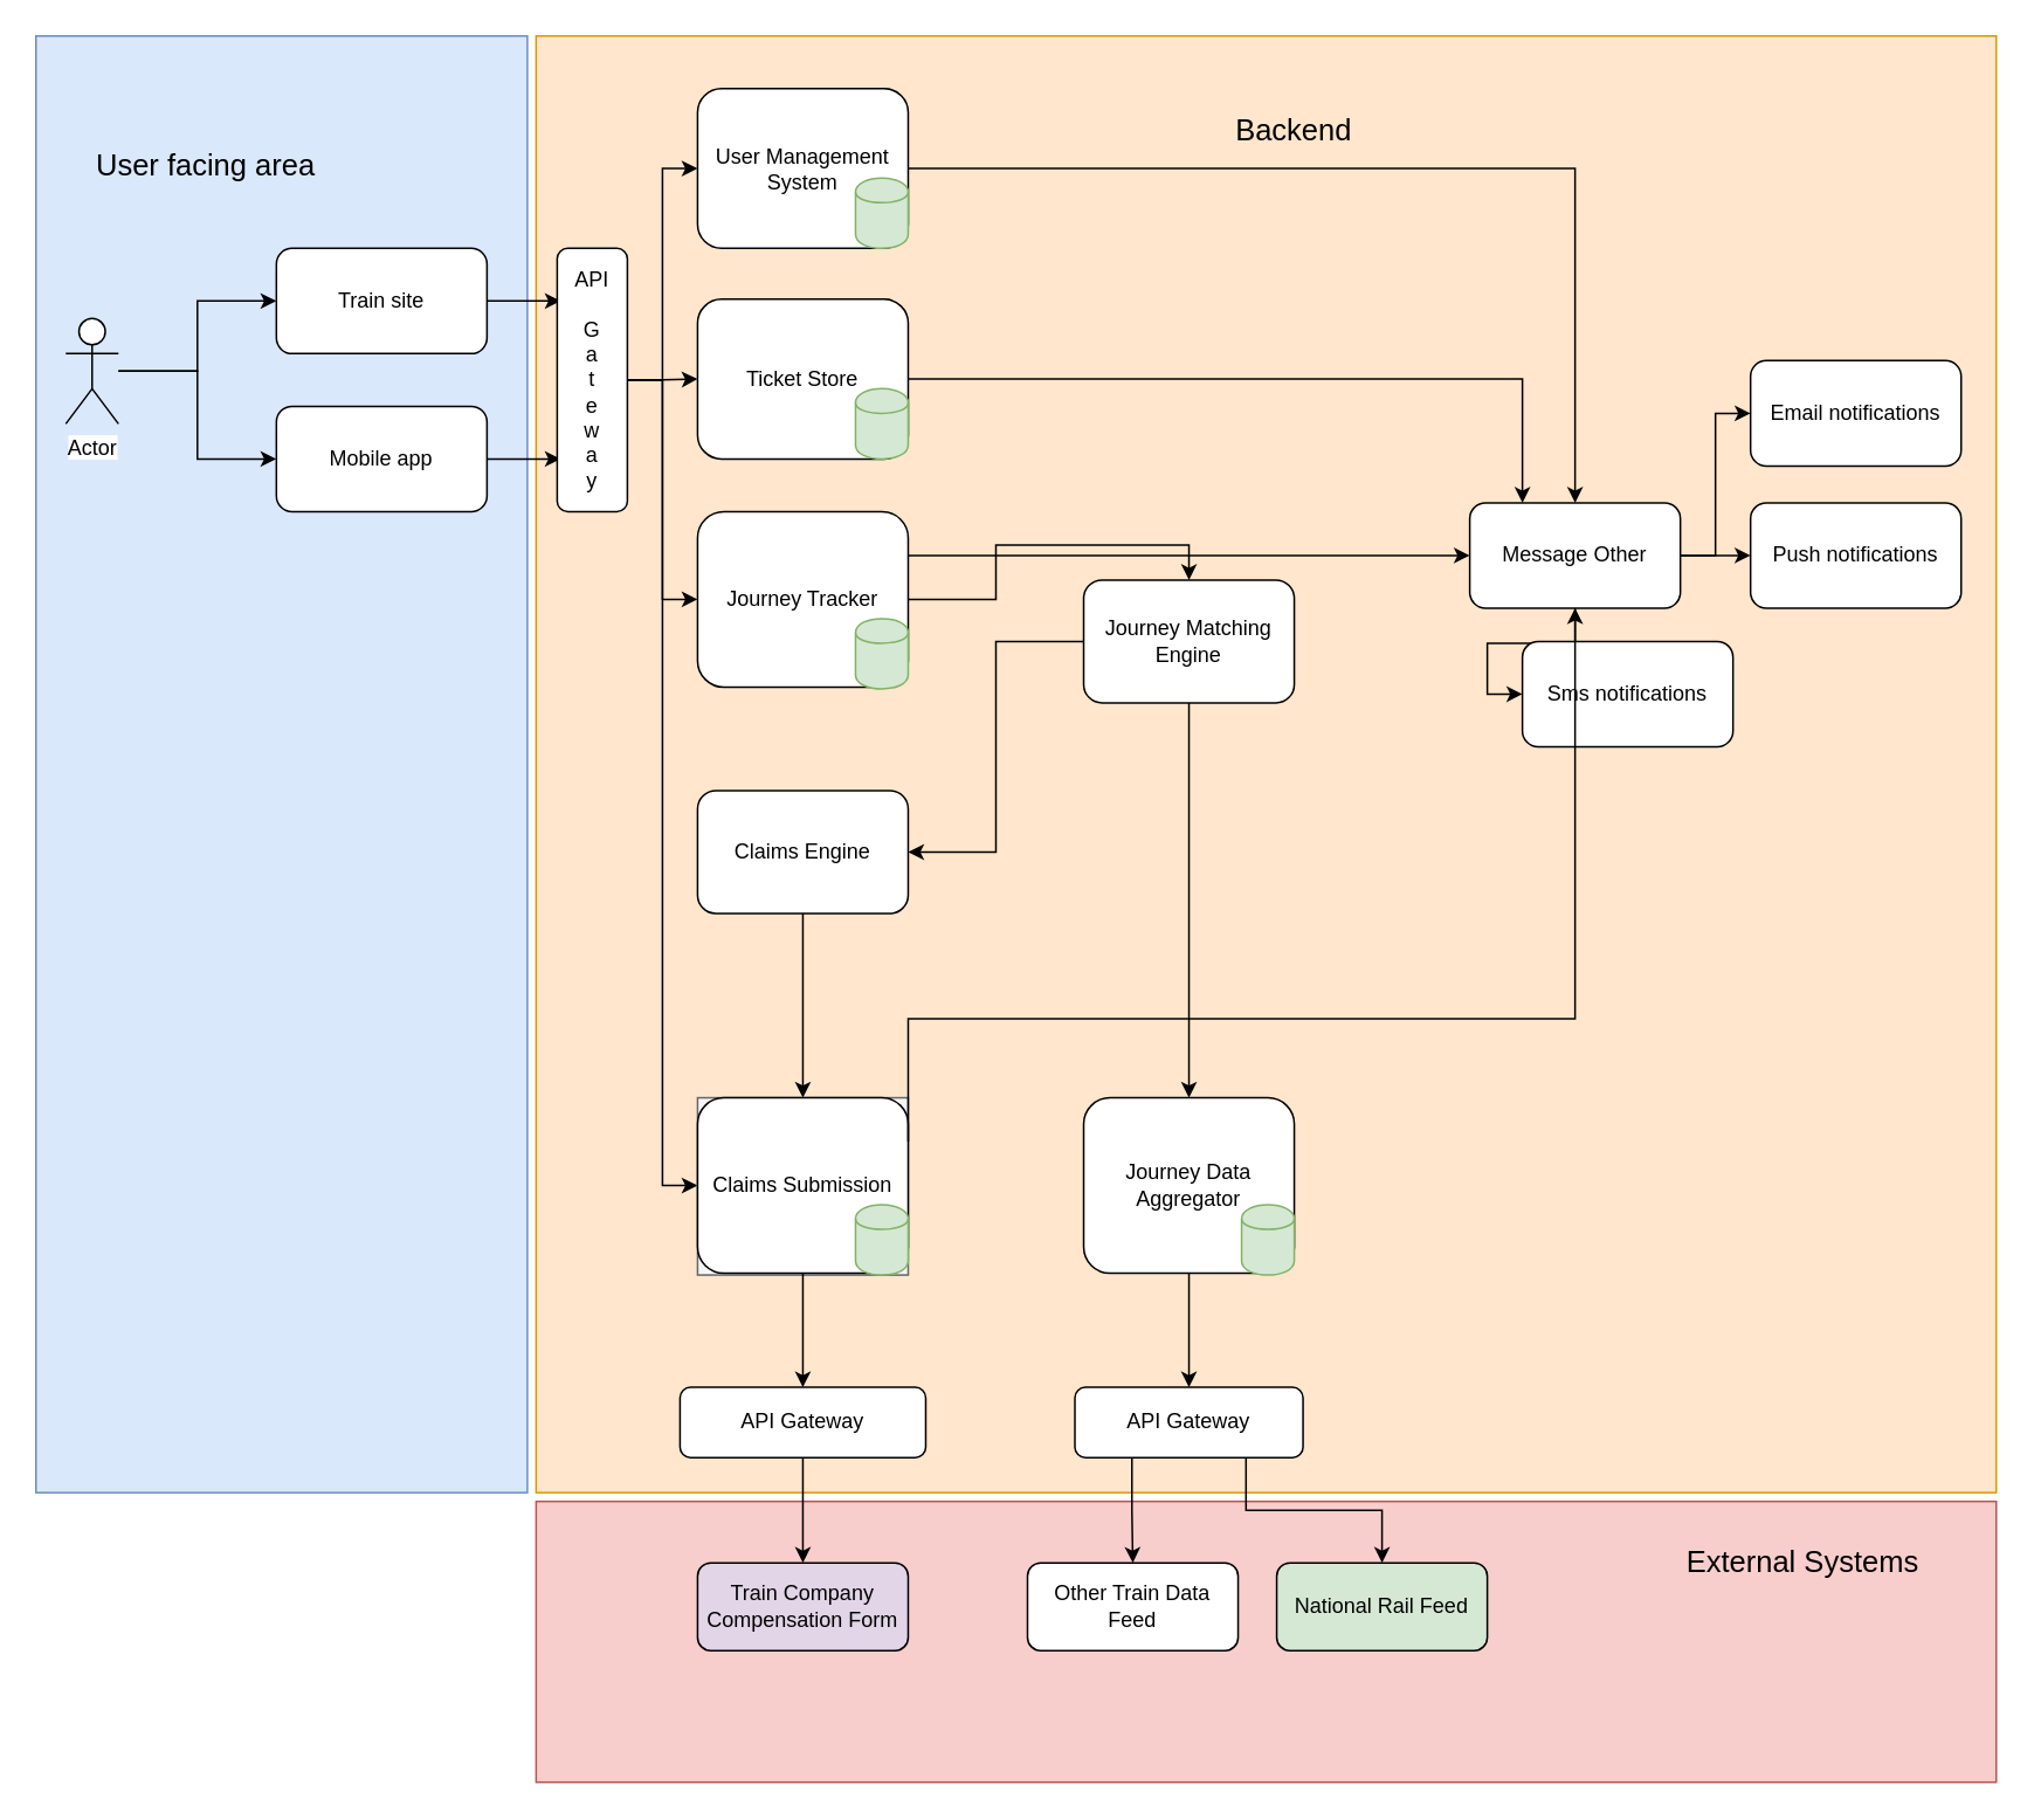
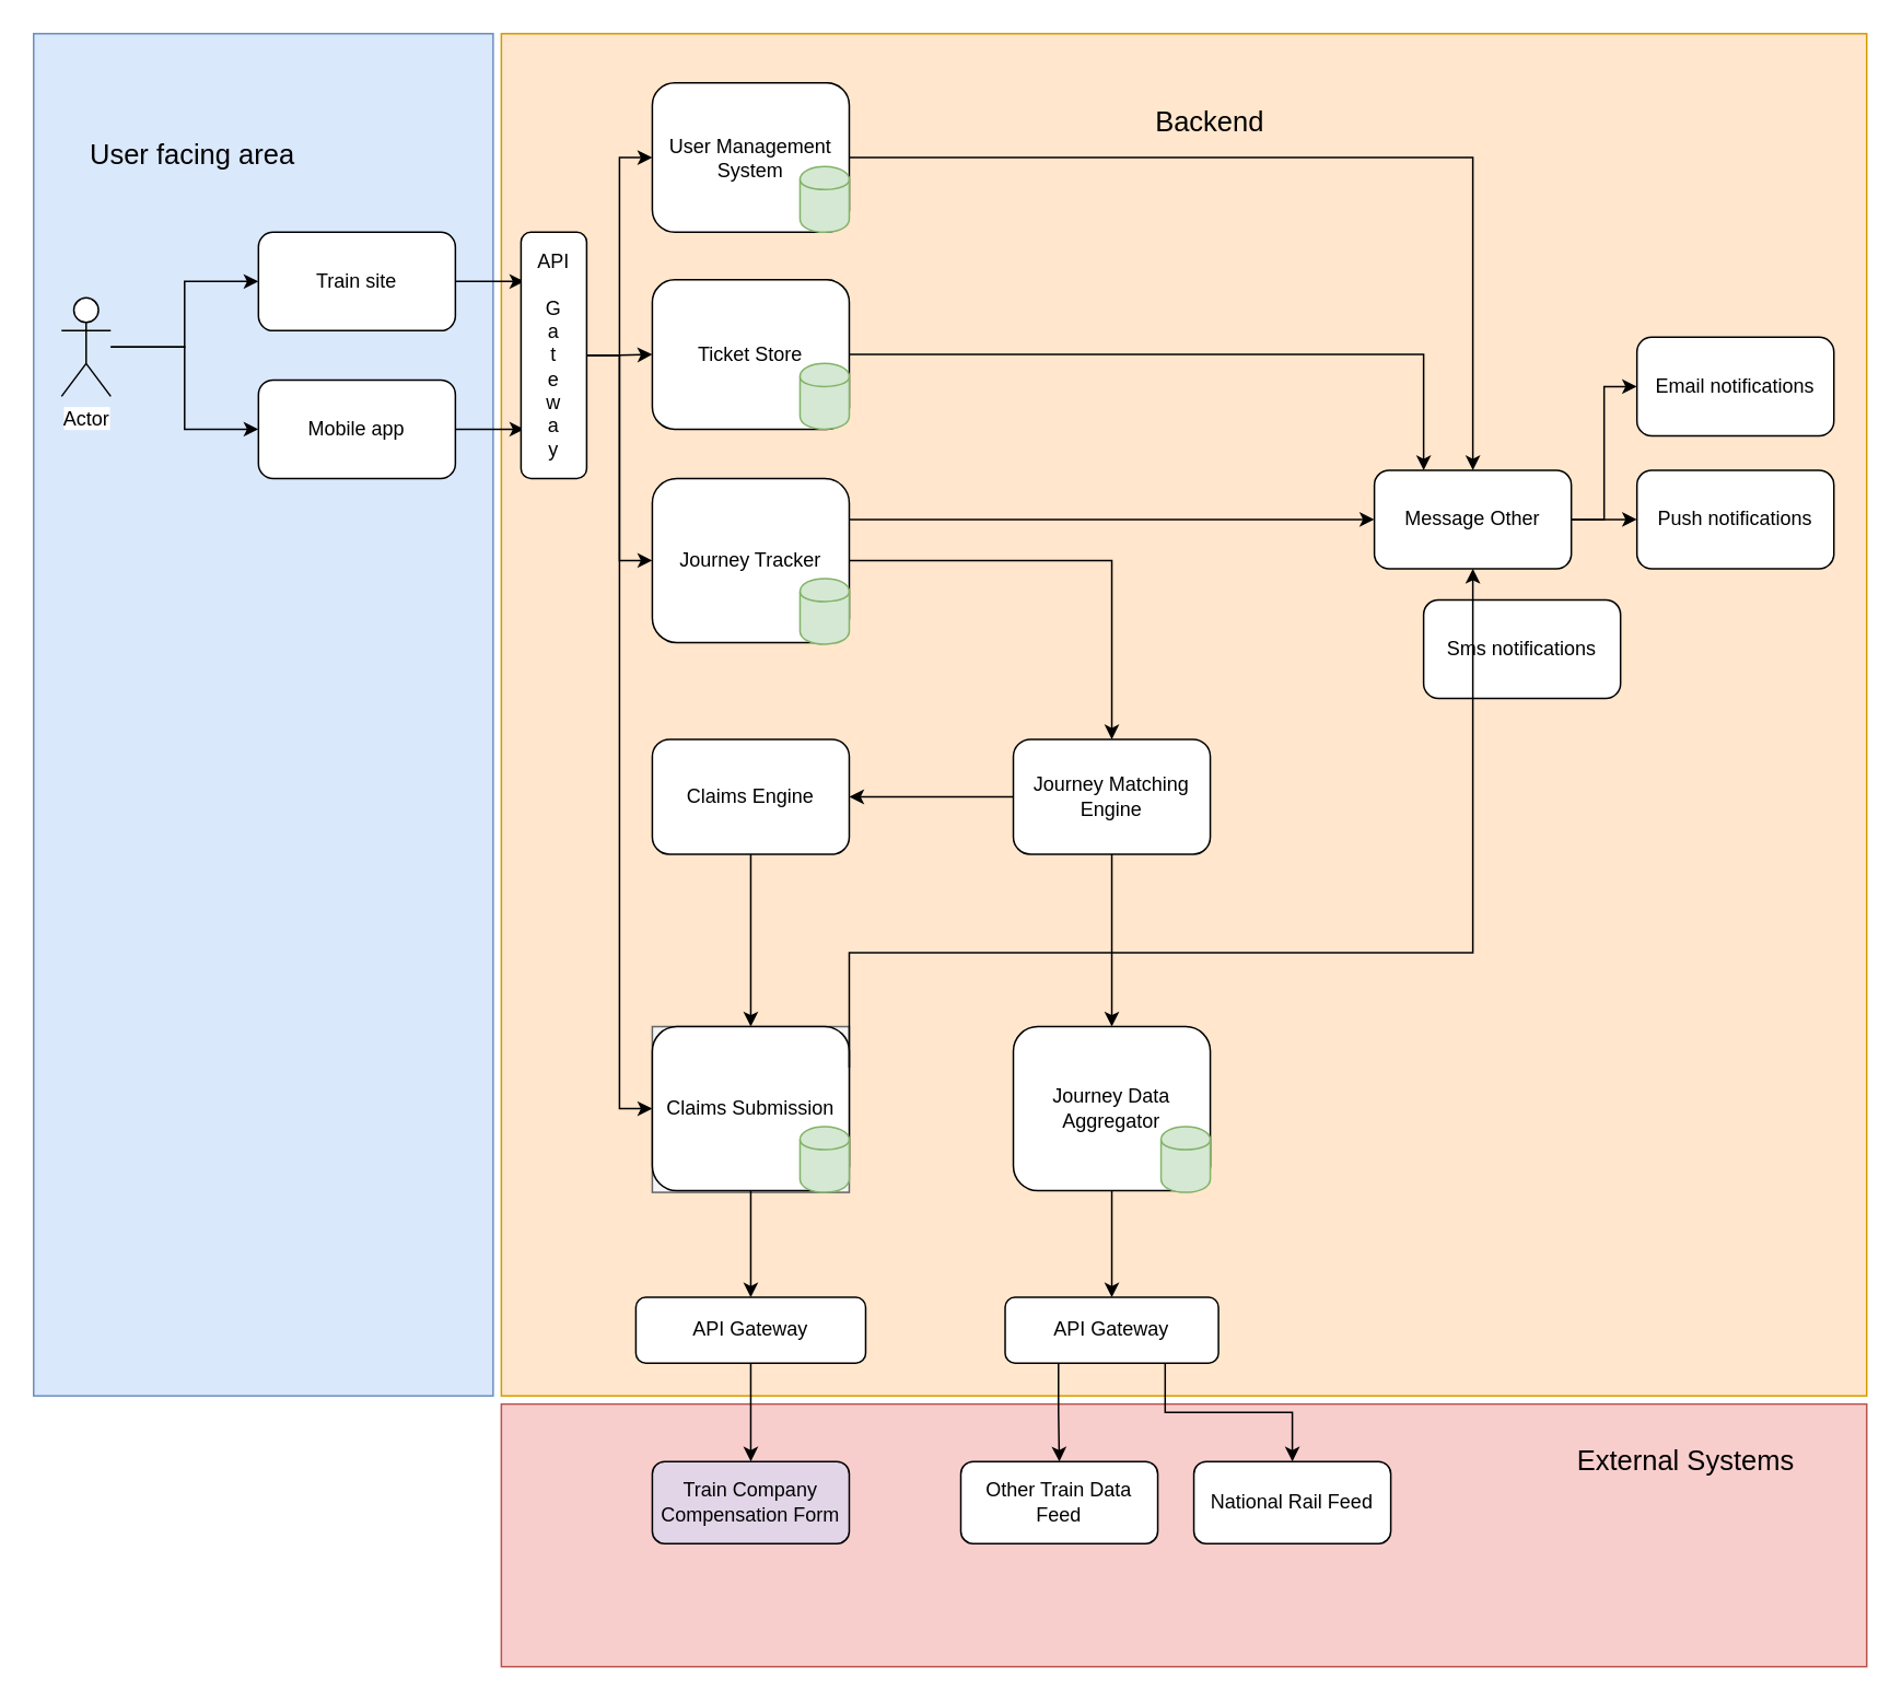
  <mxCell id="0" />
  <mxCell id="1" parent="0" />
  <mxCell id="2" value="" style="rounded=0;whiteSpace=wrap;html=1;fontSize=17;fillColor=#f8cecc;strokeColor=#b85450;" vertex="1" parent="1"><mxGeometry x="305" y="855" width="832" height="160" as="geometry" /></mxCell>
  <mxCell id="3" value="" style="rounded=0;whiteSpace=wrap;html=1;fillColor=#ffe6cc;strokeColor=#d79b00;" vertex="1" parent="1"><mxGeometry x="305" y="20" width="832" height="830" as="geometry" /></mxCell>
  <mxCell id="4" value="" style="rounded=0;whiteSpace=wrap;html=1;fillColor=#dae8fc;strokeColor=#6c8ebf;" vertex="1" parent="1"><mxGeometry x="20" y="20" width="280" height="830" as="geometry" /></mxCell>
  <mxCell id="5" style="edgeStyle=orthogonalEdgeStyle;rounded=0;orthogonalLoop=1;jettySize=auto;html=1;entryX=0;entryY=0.5;entryDx=0;entryDy=0;" edge="1" parent="1" source="7" target="9"><mxGeometry relative="1" as="geometry" /></mxCell>
  <mxCell id="6" style="edgeStyle=orthogonalEdgeStyle;rounded=0;orthogonalLoop=1;jettySize=auto;html=1;entryX=0;entryY=0.5;entryDx=0;entryDy=0;" edge="1" parent="1" source="7" target="11"><mxGeometry relative="1" as="geometry" /></mxCell>
  <mxCell id="7" value="Actor" style="shape=umlActor;verticalLabelPosition=bottom;labelBackgroundColor=#ffffff;verticalAlign=top;html=1;outlineConnect=0;" vertex="1" parent="1"><mxGeometry x="37" y="181" width="30" height="60" as="geometry" /></mxCell>
  <mxCell id="8" style="edgeStyle=orthogonalEdgeStyle;rounded=0;orthogonalLoop=1;jettySize=auto;html=1;entryX=0.05;entryY=0.2;entryDx=0;entryDy=0;entryPerimeter=0;" edge="1" parent="1" source="9" target="16"><mxGeometry relative="1" as="geometry" /></mxCell>
  <mxCell id="9" value="Train site" style="rounded=1;whiteSpace=wrap;html=1;" vertex="1" parent="1"><mxGeometry x="157" y="141" width="120" height="60" as="geometry" /></mxCell>
  <mxCell id="10" style="edgeStyle=orthogonalEdgeStyle;rounded=0;orthogonalLoop=1;jettySize=auto;html=1;entryX=0.05;entryY=0.8;entryDx=0;entryDy=0;entryPerimeter=0;" edge="1" parent="1" source="11" target="16"><mxGeometry relative="1" as="geometry" /></mxCell>
  <mxCell id="11" value="Mobile app" style="rounded=1;whiteSpace=wrap;html=1;" vertex="1" parent="1"><mxGeometry x="157" y="231" width="120" height="60" as="geometry" /></mxCell>
  <mxCell id="12" style="edgeStyle=orthogonalEdgeStyle;rounded=0;orthogonalLoop=1;jettySize=auto;html=1;entryX=0;entryY=0.5;entryDx=0;entryDy=0;" edge="1" parent="1" source="16" target="18"><mxGeometry relative="1" as="geometry" /></mxCell>
  <mxCell id="13" style="edgeStyle=orthogonalEdgeStyle;rounded=0;orthogonalLoop=1;jettySize=auto;html=1;entryX=0;entryY=0.5;entryDx=0;entryDy=0;" edge="1" parent="1" source="16" target="21"><mxGeometry relative="1" as="geometry"><mxPoint x="397" y="261" as="targetPoint" /></mxGeometry></mxCell>
  <mxCell id="14" style="edgeStyle=orthogonalEdgeStyle;rounded=0;orthogonalLoop=1;jettySize=auto;html=1;entryX=0;entryY=0.5;entryDx=0;entryDy=0;" edge="1" parent="1" source="16" target="24"><mxGeometry relative="1" as="geometry" /></mxCell>
  <mxCell id="15" style="edgeStyle=orthogonalEdgeStyle;rounded=0;orthogonalLoop=1;jettySize=auto;html=1;entryX=0;entryY=0.5;entryDx=0;entryDy=0;" edge="1" parent="1" source="16" target="43"><mxGeometry relative="1" as="geometry" /></mxCell>
  <mxCell id="16" value="&lt;div&gt;API&lt;/div&gt;&lt;div&gt;&lt;br&gt;G&lt;br&gt;a&lt;br&gt;t&lt;br&gt;e&lt;br&gt;w&lt;br&gt;a&lt;br&gt;y&lt;br&gt;&lt;/div&gt;" style="rounded=1;whiteSpace=wrap;html=1;" vertex="1" parent="1"><mxGeometry x="317" y="141" width="40" height="150" as="geometry" /></mxCell>
  <mxCell id="17" value="" style="group" vertex="1" connectable="0" parent="1"><mxGeometry x="397" y="50" width="120" height="91" as="geometry" /></mxCell>
  <mxCell id="18" value="&lt;div align=&quot;center&quot;&gt;User Management System&lt;/div&gt;" style="rounded=1;whiteSpace=wrap;html=1;align=center;" vertex="1" parent="17"><mxGeometry width="120" height="91" as="geometry" /></mxCell>
  <mxCell id="19" value="" style="shape=cylinder;whiteSpace=wrap;html=1;boundedLbl=1;backgroundOutline=1;fillColor=#d5e8d4;strokeColor=#82b366;" vertex="1" parent="17"><mxGeometry x="90" y="51" width="30" height="40" as="geometry" /></mxCell>
  <mxCell id="20" value="" style="group" vertex="1" connectable="0" parent="1"><mxGeometry x="397" y="170" width="120" height="91" as="geometry" /></mxCell>
  <mxCell id="21" value="Ticket Store" style="rounded=1;whiteSpace=wrap;html=1;align=center;" vertex="1" parent="20"><mxGeometry width="120" height="91" as="geometry" /></mxCell>
  <mxCell id="22" value="" style="shape=cylinder;whiteSpace=wrap;html=1;boundedLbl=1;backgroundOutline=1;fillColor=#d5e8d4;strokeColor=#82b366;" vertex="1" parent="20"><mxGeometry x="90" y="51" width="30" height="40" as="geometry" /></mxCell>
  <mxCell id="23" value="" style="group" vertex="1" connectable="0" parent="1"><mxGeometry x="397" y="291" width="120" height="101" as="geometry" /></mxCell>
  <mxCell id="24" value="Journey Tracker" style="rounded=1;whiteSpace=wrap;html=1;align=center;" vertex="1" parent="23"><mxGeometry width="120" height="100" as="geometry" /></mxCell>
  <mxCell id="25" value="" style="shape=cylinder;whiteSpace=wrap;html=1;boundedLbl=1;backgroundOutline=1;fillColor=#d5e8d4;strokeColor=#82b366;" vertex="1" parent="23"><mxGeometry x="90" y="61" width="30" height="40" as="geometry" /></mxCell>
  <mxCell id="26" style="edgeStyle=orthogonalEdgeStyle;rounded=0;orthogonalLoop=1;jettySize=auto;html=1;entryX=0.5;entryY=0;entryDx=0;entryDy=0;" edge="1" parent="1" source="24" target="29"><mxGeometry relative="1" as="geometry" /></mxCell>
  <mxCell id="27" style="edgeStyle=orthogonalEdgeStyle;rounded=0;orthogonalLoop=1;jettySize=auto;html=1;entryX=0.5;entryY=0;entryDx=0;entryDy=0;" edge="1" parent="1" source="29" target="31"><mxGeometry relative="1" as="geometry" /></mxCell>
  <mxCell id="28" style="edgeStyle=orthogonalEdgeStyle;rounded=0;orthogonalLoop=1;jettySize=auto;html=1;entryX=1;entryY=0.5;entryDx=0;entryDy=0;" edge="1" parent="1" source="29" target="41"><mxGeometry relative="1" as="geometry" /></mxCell>
- <mxCell id="29" value="Journey Matching Engine" style="rounded=1;whiteSpace=wrap;html=1;align=center;" vertex="1" parent="1"><mxGeometry x="617" y="330" width="120" height="70" as="geometry" /></mxCell>
+ <mxCell id="29" value="Journey Matching Engine" style="rounded=1;whiteSpace=wrap;html=1;align=center;" vertex="1" parent="1"><mxGeometry x="617" y="450" width="120" height="70" as="geometry" /></mxCell>
  <mxCell id="30" value="" style="group" vertex="1" connectable="0" parent="1"><mxGeometry x="617" y="625" width="120" height="101" as="geometry" /></mxCell>
  <mxCell id="31" value="Journey Data Aggregator" style="rounded=1;whiteSpace=wrap;html=1;align=center;" vertex="1" parent="30"><mxGeometry width="120" height="100" as="geometry" /></mxCell>
  <mxCell id="32" value="" style="shape=cylinder;whiteSpace=wrap;html=1;boundedLbl=1;backgroundOutline=1;fillColor=#d5e8d4;strokeColor=#82b366;" vertex="1" parent="30"><mxGeometry x="90" y="61" width="30" height="40" as="geometry" /></mxCell>
  <mxCell id="33" style="edgeStyle=orthogonalEdgeStyle;rounded=0;orthogonalLoop=1;jettySize=auto;html=1;entryX=0.5;entryY=0;entryDx=0;entryDy=0;exitX=0.75;exitY=1;exitDx=0;exitDy=0;" edge="1" parent="1" source="36" target="38"><mxGeometry relative="1" as="geometry" /></mxCell>
  <mxCell id="34" style="edgeStyle=orthogonalEdgeStyle;rounded=0;orthogonalLoop=1;jettySize=auto;html=1;entryX=0.5;entryY=0;entryDx=0;entryDy=0;exitX=0.25;exitY=1;exitDx=0;exitDy=0;" edge="1" parent="1" source="36" target="39"><mxGeometry relative="1" as="geometry" /></mxCell>
  <mxCell id="35" style="edgeStyle=orthogonalEdgeStyle;rounded=0;orthogonalLoop=1;jettySize=auto;html=1;exitX=0.5;exitY=1;exitDx=0;exitDy=0;entryX=0.5;entryY=0;entryDx=0;entryDy=0;" edge="1" parent="1" source="47" target="46"><mxGeometry relative="1" as="geometry" /></mxCell>
  <mxCell id="36" value="&lt;div&gt;API Gateway&lt;br&gt;&lt;/div&gt;" style="rounded=1;whiteSpace=wrap;html=1;" vertex="1" parent="1"><mxGeometry x="612" y="790" width="130" height="40" as="geometry" /></mxCell>
  <mxCell id="37" style="edgeStyle=orthogonalEdgeStyle;rounded=0;orthogonalLoop=1;jettySize=auto;html=1;entryX=0.5;entryY=0;entryDx=0;entryDy=0;" edge="1" parent="1" source="31" target="36"><mxGeometry relative="1" as="geometry" /></mxCell>
- <mxCell id="38" value="National Rail Feed" style="rounded=1;whiteSpace=wrap;html=1;align=center;fillColor=#d5e8d4;" vertex="1" parent="1"><mxGeometry x="727" y="890" width="120" height="50" as="geometry" /></mxCell>
+ <mxCell id="38" value="National Rail Feed" style="rounded=1;whiteSpace=wrap;html=1;align=center;" vertex="1" parent="1"><mxGeometry x="727" y="890" width="120" height="50" as="geometry" /></mxCell>
  <mxCell id="39" value="Other Train Data Feed" style="rounded=1;whiteSpace=wrap;html=1;align=center;" vertex="1" parent="1"><mxGeometry x="585" y="890" width="120" height="50" as="geometry" /></mxCell>
  <mxCell id="40" style="edgeStyle=orthogonalEdgeStyle;rounded=0;orthogonalLoop=1;jettySize=auto;html=1;entryX=0.5;entryY=0;entryDx=0;entryDy=0;" edge="1" parent="1" source="41" target="43"><mxGeometry relative="1" as="geometry" /></mxCell>
  <mxCell id="41" value="Claims Engine" style="rounded=1;whiteSpace=wrap;html=1;align=center;" vertex="1" parent="1"><mxGeometry x="397" y="450" width="120" height="70" as="geometry" /></mxCell>
  <mxCell id="42" value="" style="group;fillColor=#f5f5f5;strokeColor=#666666;fontColor=#333333;" vertex="1" connectable="0" parent="1"><mxGeometry x="397" y="625" width="120" height="101" as="geometry" /></mxCell>
  <mxCell id="43" value="Claims Submission" style="rounded=1;whiteSpace=wrap;html=1;align=center;" vertex="1" parent="42"><mxGeometry width="120" height="100" as="geometry" /></mxCell>
  <mxCell id="44" value="" style="shape=cylinder;whiteSpace=wrap;html=1;boundedLbl=1;backgroundOutline=1;fillColor=#d5e8d4;strokeColor=#82b366;" vertex="1" parent="42"><mxGeometry x="90" y="61" width="30" height="40" as="geometry" /></mxCell>
  <mxCell id="45" style="edgeStyle=orthogonalEdgeStyle;rounded=0;orthogonalLoop=1;jettySize=auto;html=1;entryX=0.5;entryY=0;entryDx=0;entryDy=0;" edge="1" parent="1" source="43" target="47"><mxGeometry relative="1" as="geometry" /></mxCell>
  <mxCell id="46" value="Train Company Compensation Form" style="rounded=1;whiteSpace=wrap;html=1;align=center;fillColor=#e1d5e7;" vertex="1" parent="1"><mxGeometry x="397" y="890" width="120" height="50" as="geometry" /></mxCell>
  <mxCell id="47" value="&lt;div&gt;API Gateway&lt;br&gt;&lt;/div&gt;" style="rounded=1;whiteSpace=wrap;html=1;" vertex="1" parent="1"><mxGeometry x="387" y="790" width="140" height="40" as="geometry" /></mxCell>
  <mxCell id="48" style="edgeStyle=orthogonalEdgeStyle;rounded=0;orthogonalLoop=1;jettySize=auto;html=1;entryX=0;entryY=0.5;entryDx=0;entryDy=0;" edge="1" parent="1" source="51" target="52"><mxGeometry relative="1" as="geometry" /></mxCell>
  <mxCell id="49" style="edgeStyle=orthogonalEdgeStyle;rounded=0;orthogonalLoop=1;jettySize=auto;html=1;entryX=0;entryY=0.5;entryDx=0;entryDy=0;" edge="1" parent="1" source="51" target="53"><mxGeometry relative="1" as="geometry" /></mxCell>
- <mxCell id="50" style="edgeStyle=orthogonalEdgeStyle;rounded=0;orthogonalLoop=1;jettySize=auto;html=1;entryX=0;entryY=0.5;entryDx=0;entryDy=0;" edge="1" parent="1" source="51" target="54"><mxGeometry relative="1" as="geometry" /></mxCell>
  <mxCell id="51" value="Message Other" style="rounded=1;whiteSpace=wrap;html=1;" vertex="1" parent="1"><mxGeometry x="837" y="286" width="120" height="60" as="geometry" /></mxCell>
  <mxCell id="52" value="Email notifications" style="rounded=1;whiteSpace=wrap;html=1;" vertex="1" parent="1"><mxGeometry x="997" y="205" width="120" height="60" as="geometry" /></mxCell>
  <mxCell id="53" value="Push notifications" style="rounded=1;whiteSpace=wrap;html=1;" vertex="1" parent="1"><mxGeometry x="997" y="286" width="120" height="60" as="geometry" /></mxCell>
  <mxCell id="54" value="Sms notifications" style="rounded=1;whiteSpace=wrap;html=1;" vertex="1" parent="1"><mxGeometry x="867" y="365" width="120" height="60" as="geometry" /></mxCell>
  <mxCell id="55" style="edgeStyle=orthogonalEdgeStyle;rounded=0;orthogonalLoop=1;jettySize=auto;html=1;entryX=0.5;entryY=1;entryDx=0;entryDy=0;exitX=1;exitY=0.25;exitDx=0;exitDy=0;" edge="1" parent="1" source="43" target="51"><mxGeometry relative="1" as="geometry"><Array as="points"><mxPoint x="517" y="580" /><mxPoint x="897" y="580" /></Array></mxGeometry></mxCell>
  <mxCell id="56" style="edgeStyle=orthogonalEdgeStyle;rounded=0;orthogonalLoop=1;jettySize=auto;html=1;entryX=0.5;entryY=0;entryDx=0;entryDy=0;" edge="1" parent="1" source="18" target="51"><mxGeometry relative="1" as="geometry" /></mxCell>
  <mxCell id="57" style="edgeStyle=orthogonalEdgeStyle;rounded=0;orthogonalLoop=1;jettySize=auto;html=1;entryX=0.25;entryY=0;entryDx=0;entryDy=0;" edge="1" parent="1" source="21" target="51"><mxGeometry relative="1" as="geometry" /></mxCell>
  <mxCell id="58" style="edgeStyle=orthogonalEdgeStyle;rounded=0;orthogonalLoop=1;jettySize=auto;html=1;exitX=1;exitY=0.25;exitDx=0;exitDy=0;entryX=0;entryY=0.5;entryDx=0;entryDy=0;" edge="1" parent="1" source="24" target="51"><mxGeometry relative="1" as="geometry" /></mxCell>
  <mxCell id="59" value="User facing area" style="text;html=1;strokeColor=none;fillColor=none;align=center;verticalAlign=middle;whiteSpace=wrap;rounded=0;fontSize=17;" vertex="1" parent="1"><mxGeometry x="47" y="80" width="140" height="30" as="geometry" /></mxCell>
  <mxCell id="60" value="Backend" style="text;html=1;strokeColor=none;fillColor=none;align=center;verticalAlign=middle;whiteSpace=wrap;rounded=0;fontSize=17;" vertex="1" parent="1"><mxGeometry x="667" y="60" width="140" height="30" as="geometry" /></mxCell>
  <mxCell id="61" value="External Systems" style="text;html=1;strokeColor=none;fillColor=none;align=center;verticalAlign=middle;whiteSpace=wrap;rounded=0;fontSize=17;" vertex="1" parent="1"><mxGeometry x="957" y="876" width="140" height="30" as="geometry" /></mxCell>
